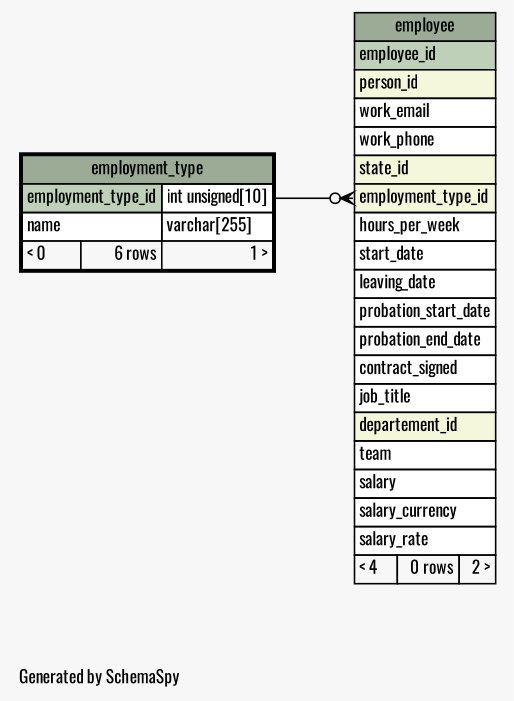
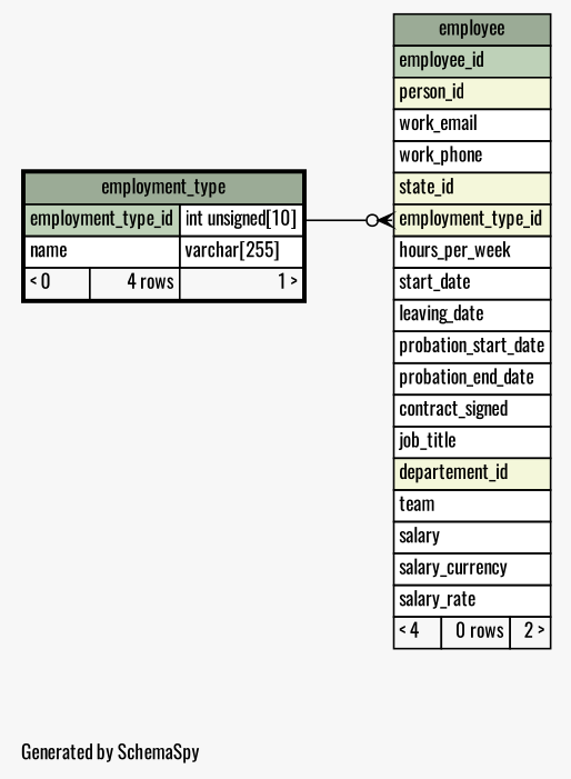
  digraph {
    bgcolor="#f7f7f7"
    fontname=Oswald
    fontsize=11
    label="\nGenerated by SchemaSpy"
    labeljust=l
    nodesep=0.18
    rankdir=RL
    ranksep=0.46
    node [fontname=Oswald fontsize=11 shape=plaintext]
    n1 [label=<     <TABLE BORDER="0" CELLBORDER="1" CELLSPACING="0" BGCOLOR="#ffffff">       <TR><TD COLSPAN="3" BGCOLOR="#9bab96" ALIGN="CENTER">employee</TD></TR>       <TR><TD PORT="employee_id" COLSPAN="3" BGCOLOR="#bed1b8" ALIGN="LEFT">employee_id</TD></TR>       <TR><TD PORT="person_id" COLSPAN="3" BGCOLOR="#f4f7da" ALIGN="LEFT">person_id</TD></TR>       <TR><TD PORT="work_email" COLSPAN="3" ALIGN="LEFT">work_email</TD></TR>       <TR><TD PORT="work_phone" COLSPAN="3" ALIGN="LEFT">work_phone</TD></TR>       <TR><TD PORT="state_id" COLSPAN="3" BGCOLOR="#f4f7da" ALIGN="LEFT">state_id</TD></TR>       <TR><TD PORT="employment_type_id" COLSPAN="3" BGCOLOR="#f4f7da" ALIGN="LEFT">employment_type_id</TD></TR>       <TR><TD PORT="hours_per_week" COLSPAN="3" ALIGN="LEFT">hours_per_week</TD></TR>       <TR><TD PORT="start_date" COLSPAN="3" ALIGN="LEFT">start_date</TD></TR>       <TR><TD PORT="leaving_date" COLSPAN="3" ALIGN="LEFT">leaving_date</TD></TR>       <TR><TD PORT="probation_start_date" COLSPAN="3" ALIGN="LEFT">probation_start_date</TD></TR>       <TR><TD PORT="probation_end_date" COLSPAN="3" ALIGN="LEFT">probation_end_date</TD></TR>       <TR><TD PORT="contract_signed" COLSPAN="3" ALIGN="LEFT">contract_signed</TD></TR>       <TR><TD PORT="job_title" COLSPAN="3" ALIGN="LEFT">job_title</TD></TR>       <TR><TD PORT="departement_id" COLSPAN="3" BGCOLOR="#f4f7da" ALIGN="LEFT">departement_id</TD></TR>       <TR><TD PORT="team" COLSPAN="3" ALIGN="LEFT">team</TD></TR>       <TR><TD PORT="salary" COLSPAN="3" ALIGN="LEFT">salary</TD></TR>       <TR><TD PORT="salary_currency" COLSPAN="3" ALIGN="LEFT">salary_currency</TD></TR>       <TR><TD PORT="salary_rate" COLSPAN="3" ALIGN="LEFT">salary_rate</TD></TR>       <TR><TD ALIGN="LEFT" BGCOLOR="#f7f7f7">&lt; 4</TD><TD ALIGN="RIGHT" BGCOLOR="#f7f7f7">0 rows</TD><TD ALIGN="RIGHT" BGCOLOR="#f7f7f7">2 &gt;</TD></TR>     </TABLE>>]
-   n2 [label=<     <TABLE BORDER="2" CELLBORDER="1" CELLSPACING="0" BGCOLOR="#ffffff">       <TR><TD COLSPAN="3" BGCOLOR="#9bab96" ALIGN="CENTER">employment_type</TD></TR>       <TR><TD PORT="employment_type_id" COLSPAN="2" BGCOLOR="#bed1b8" ALIGN="LEFT">employment_type_id</TD><TD PORT="employment_type_id.type" ALIGN="LEFT">int unsigned[10]</TD></TR>       <TR><TD PORT="name" COLSPAN="2" ALIGN="LEFT">name</TD><TD PORT="name.type" ALIGN="LEFT">varchar[255]</TD></TR>       <TR><TD ALIGN="LEFT" BGCOLOR="#f7f7f7">&lt; 0</TD><TD ALIGN="RIGHT" BGCOLOR="#f7f7f7">6 rows</TD><TD ALIGN="RIGHT" BGCOLOR="#f7f7f7">1 &gt;</TD></TR>     </TABLE>>]
+   n2 [label=<     <TABLE BORDER="2" CELLBORDER="1" CELLSPACING="0" BGCOLOR="#ffffff">       <TR><TD COLSPAN="3" BGCOLOR="#9bab96" ALIGN="CENTER">employment_type</TD></TR>       <TR><TD PORT="employment_type_id" COLSPAN="2" BGCOLOR="#bed1b8" ALIGN="LEFT">employment_type_id</TD><TD PORT="employment_type_id.type" ALIGN="LEFT">int unsigned[10]</TD></TR>       <TR><TD PORT="name" COLSPAN="2" ALIGN="LEFT">name</TD><TD PORT="name.type" ALIGN="LEFT">varchar[255]</TD></TR>       <TR><TD ALIGN="LEFT" BGCOLOR="#f7f7f7">&lt; 0</TD><TD ALIGN="RIGHT" BGCOLOR="#f7f7f7">4 rows</TD><TD ALIGN="RIGHT" BGCOLOR="#f7f7f7">1 &gt;</TD></TR>     </TABLE>>]
    n1 -> n2 [arrowhead=none arrowsize=0.8 arrowtail=crowodot dir=back headport="employment_type_id.type:e" tailport="employment_type_id:w" fontname=Oswald]
  }
